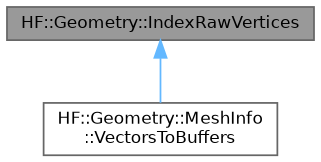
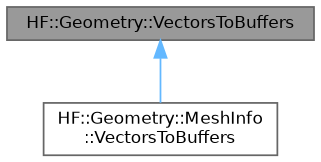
  digraph {
    rankdir=TB
    node [fontname=Helvetica fontsize=10 shape=box style=filled]
-   n1 [color=gray40 fillcolor=grey60 fontcolor=black height=0.2 label="HF::Geometry::IndexRawVertices" width=0.4]
+   n1 [color=gray40 fillcolor=grey60 fontcolor=black height=0.2 label="HF::Geometry::VectorsToBuffers" width=0.4]
    n2 [color=grey40 fillcolor=white height=0.2 label="HF::Geometry::MeshInfo\l::VectorsToBuffers" width=0.4]
    n1 -> n2 [color=steelblue1 dir=back fontname=Helvetica fontsize=10 labelfontname=Helvetica labelfontsize=10 style=solid]
  }
